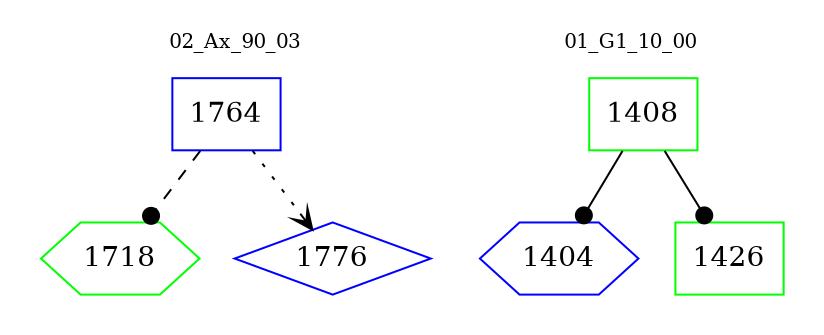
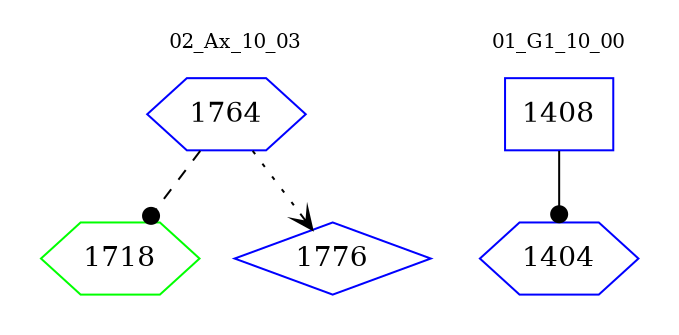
  digraph {
    node [color=blue shape=hexagon]
    edge [arrowhead=dot color=black style=solid]
-   n1 [label=1764 shape=box]
+   n1 [label=1764]
    n2 [color=green label=1718]
    n3 [label=1776 shape=diamond]
-   n4 [color=green label=1408 shape=box]
+   n4 [label=1408 shape=box]
    n5 [label=1404]
-   n6 [color=green label=1426 shape=box]
    subgraph cluster_1 {
      color=white
      fontsize=10
-     label="02_Ax_90_03"
+     label="02_Ax_10_03"
      n1
      n2
      n3
    }
    subgraph cluster_2 {
      color=white
      fontsize=10
      label="01_G1_10_00"
      n4
      n5
-     n6
    }
    n1 -> n2 [style=dashed]
    n1 -> n3 [arrowhead=vee style=dotted]
    n4 -> n5
-   n4 -> n6
  }
